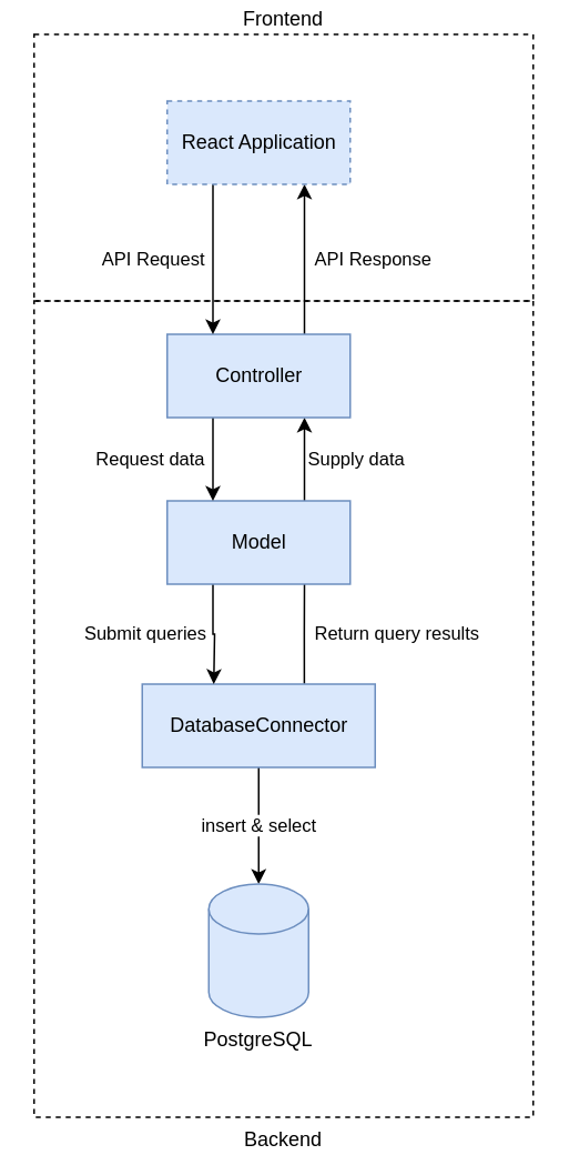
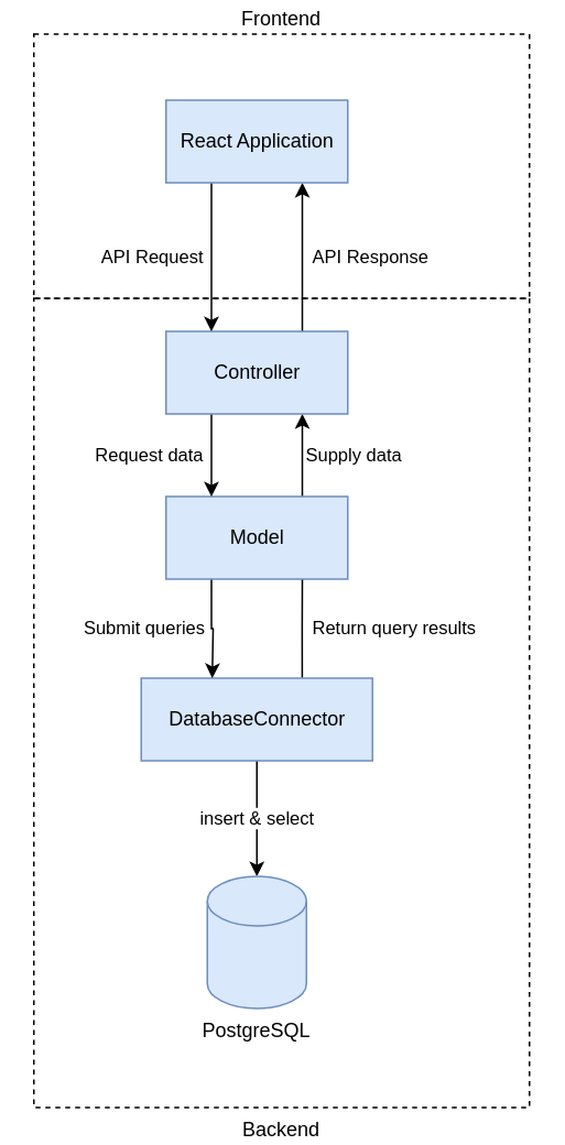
  <mxCell id="0" />
  <mxCell id="1" parent="0" />
  <mxCell id="2" value="Frontend" style="rounded=0;whiteSpace=wrap;html=1;fillColor=none;labelPosition=center;verticalLabelPosition=top;align=center;verticalAlign=bottom;dashed=1;" vertex="1" parent="1"><mxGeometry x="20" y="20" width="300" height="160" as="geometry" /></mxCell>
  <mxCell id="3" value="Backend" style="rounded=0;whiteSpace=wrap;html=1;fillColor=none;labelPosition=center;verticalLabelPosition=bottom;align=center;verticalAlign=top;dashed=1;" vertex="1" parent="1"><mxGeometry x="20" y="180" width="300" height="490" as="geometry" /></mxCell>
  <mxCell id="4" value="insert &amp;amp; select" style="edgeStyle=orthogonalEdgeStyle;rounded=0;orthogonalLoop=1;jettySize=auto;html=1;" edge="1" parent="1" source="6" target="7"><mxGeometry relative="1" as="geometry" /></mxCell>
  <mxCell id="5" value="Return query results" style="edgeStyle=orthogonalEdgeStyle;rounded=0;orthogonalLoop=1;jettySize=auto;html=1;labelPosition=right;verticalLabelPosition=middle;align=left;verticalAlign=middle;exitX=0.696;exitY=-0.004;exitDx=0;exitDy=0;entryX=0.75;entryY=1;entryDx=0;entryDy=0;startSize=6;exitPerimeter=0;spacing=6;endArrow=none;" edge="1" parent="1" source="6" target="10"><mxGeometry relative="1" as="geometry" /></mxCell>
  <mxCell id="6" value="DatabaseConnector" style="html=1;fillColor=#dae8fc;strokeColor=#6c8ebf;" vertex="1" parent="1"><mxGeometry x="85" y="410" width="140" height="50" as="geometry" /></mxCell>
  <mxCell id="7" value="PostgreSQL" style="shape=cylinder3;whiteSpace=wrap;html=1;boundedLbl=1;backgroundOutline=1;size=15;labelPosition=center;verticalLabelPosition=bottom;align=center;verticalAlign=top;fillColor=#dae8fc;strokeColor=#6c8ebf;" vertex="1" parent="1"><mxGeometry x="125" y="530" width="60" height="80" as="geometry" /></mxCell>
  <mxCell id="8" value="Supply data" style="edgeStyle=orthogonalEdgeStyle;rounded=0;orthogonalLoop=1;jettySize=auto;html=1;entryX=0.75;entryY=1;entryDx=0;entryDy=0;exitX=0.75;exitY=0;exitDx=0;exitDy=0;labelPosition=right;verticalLabelPosition=middle;align=left;verticalAlign=middle;" edge="1" parent="1" source="10" target="13"><mxGeometry relative="1" as="geometry" /></mxCell>
  <mxCell id="9" value="Submit queries" style="edgeStyle=orthogonalEdgeStyle;rounded=0;orthogonalLoop=1;jettySize=auto;html=1;exitX=0.25;exitY=1;exitDx=0;exitDy=0;labelPosition=left;verticalLabelPosition=middle;align=right;verticalAlign=middle;spacing=6;" edge="1" parent="1" source="10"><mxGeometry relative="1" as="geometry"><mxPoint x="128" y="410" as="targetPoint" /></mxGeometry></mxCell>
  <mxCell id="10" value="Model" style="html=1;fillColor=#dae8fc;strokeColor=#6c8ebf;" vertex="1" parent="1"><mxGeometry x="100" y="300" width="110" height="50" as="geometry" /></mxCell>
  <mxCell id="11" value="API Response" style="edgeStyle=orthogonalEdgeStyle;rounded=0;orthogonalLoop=1;jettySize=auto;html=1;exitX=0.75;exitY=0;exitDx=0;exitDy=0;entryX=0.75;entryY=1;entryDx=0;entryDy=0;labelPosition=right;verticalLabelPosition=middle;align=left;verticalAlign=middle;spacing=6;" edge="1" parent="1" source="13" target="15"><mxGeometry relative="1" as="geometry" /></mxCell>
  <mxCell id="12" value="Request data" style="edgeStyle=orthogonalEdgeStyle;rounded=0;orthogonalLoop=1;jettySize=auto;html=1;exitX=0.25;exitY=1;exitDx=0;exitDy=0;entryX=0.25;entryY=0;entryDx=0;entryDy=0;labelPosition=left;verticalLabelPosition=middle;align=right;verticalAlign=middle;spacing=6;" edge="1" parent="1" source="13" target="10"><mxGeometry relative="1" as="geometry" /></mxCell>
  <mxCell id="13" value="Controller" style="html=1;fillColor=#dae8fc;strokeColor=#6c8ebf;" vertex="1" parent="1"><mxGeometry x="100" y="200" width="110" height="50" as="geometry" /></mxCell>
  <mxCell id="14" value="API Request" style="edgeStyle=orthogonalEdgeStyle;rounded=0;orthogonalLoop=1;jettySize=auto;html=1;labelPosition=left;verticalLabelPosition=middle;align=right;verticalAlign=middle;exitX=0.25;exitY=1;exitDx=0;exitDy=0;entryX=0.25;entryY=0;entryDx=0;entryDy=0;spacing=6;" edge="1" parent="1" source="15" target="13"><mxGeometry relative="1" as="geometry" /></mxCell>
- <mxCell id="15" value="React Application" style="html=1;fillColor=#dae8fc;strokeColor=#6c8ebf;dashed=1;" vertex="1" parent="1"><mxGeometry x="100" y="60" width="110" height="50" as="geometry" /></mxCell>
+ <mxCell id="15" value="React Application" style="html=1;fillColor=#dae8fc;strokeColor=#6c8ebf;" vertex="1" parent="1"><mxGeometry x="100" y="60" width="110" height="50" as="geometry" /></mxCell>
